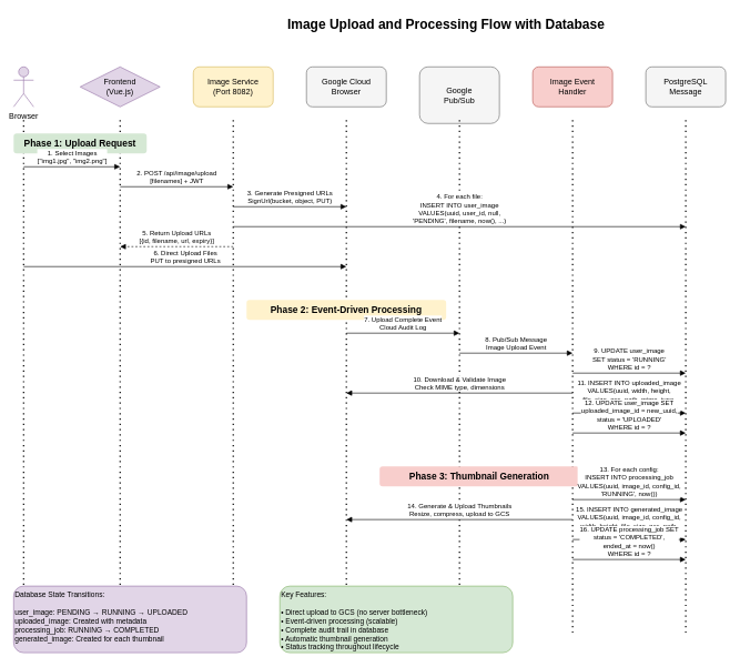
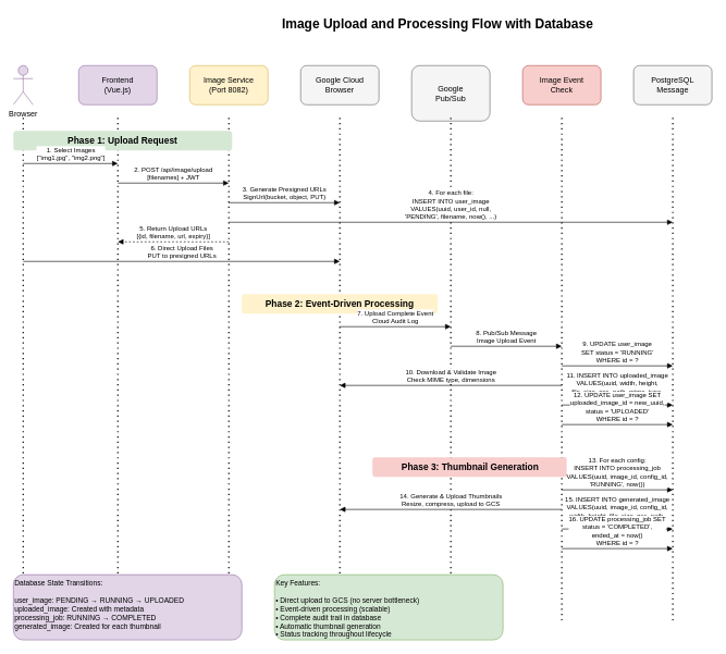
  <mxCell id="0" />
  <mxCell id="1" parent="0" />
  <mxCell id="2" value="Image Upload and Processing Flow with Database" style="text;html=1;strokeColor=none;fillColor=none;align=center;verticalAlign=middle;whiteSpace=wrap;rounded=0;fontSize=20;fontStyle=1;" vertex="1" parent="1"><mxGeometry x="370" y="20" width="600" height="30" as="geometry" /></mxCell>
  <mxCell id="3" value="Browser" style="shape=umlActor;verticalLabelPosition=bottom;verticalAlign=top;html=1;outlineConnect=0;fillColor=#e1d5e7;strokeColor=#9673a6;" vertex="1" parent="1"><mxGeometry x="20" y="100" width="30" height="60" as="geometry" /></mxCell>
- <mxCell id="4" value="Frontend&#10;(Vue.js)" style="rhombus;whiteSpace=wrap;html=1;fillColor=#e1d5e7;strokeColor=#9673a6;fontSize=12;align=center;" vertex="1" parent="1"><mxGeometry x="120" y="100" width="120" height="60" as="geometry" /></mxCell>
+ <mxCell id="4" value="Frontend&#10;(Vue.js)" style="rounded=1;whiteSpace=wrap;html=1;fillColor=#e1d5e7;strokeColor=#9673a6;fontSize=12;align=center;" vertex="1" parent="1"><mxGeometry x="120" y="100" width="120" height="60" as="geometry" /></mxCell>
  <mxCell id="5" value="Image Service&#10;(Port 8082)" style="rounded=1;whiteSpace=wrap;html=1;fillColor=#fff2cc;strokeColor=#d6b656;fontSize=12;align=center;" vertex="1" parent="1"><mxGeometry x="290" y="100" width="120" height="60" as="geometry" /></mxCell>
  <mxCell id="6" value="Google Cloud&#10;Browser" style="rounded=1;whiteSpace=wrap;html=1;fillColor=#f5f5f5;strokeColor=#666666;fontSize=12;align=center;" vertex="1" parent="1"><mxGeometry x="460" y="100" width="120" height="60" as="geometry" /></mxCell>
  <mxCell id="7" value="Google&#10;Pub/Sub" style="rounded=1;whiteSpace=wrap;html=1;fillColor=#f5f5f5;strokeColor=#666666;fontSize=12;align=center;" vertex="1" parent="1"><mxGeometry x="630" y="100" width="120" height="85" as="geometry" /></mxCell>
- <mxCell id="8" value="Image Event&#10;Handler" style="rounded=1;whiteSpace=wrap;html=1;fillColor=#f8cecc;strokeColor=#b85450;fontSize=12;align=center;" vertex="1" parent="1"><mxGeometry x="800" y="100" width="120" height="60" as="geometry" /></mxCell>
+ <mxCell id="8" value="Image Event&#10;Check" style="rounded=1;whiteSpace=wrap;html=1;fillColor=#f8cecc;strokeColor=#b85450;fontSize=12;align=center;" vertex="1" parent="1"><mxGeometry x="800" y="100" width="120" height="60" as="geometry" /></mxCell>
  <mxCell id="9" value="PostgreSQL&#10;Message" style="rounded=1;whiteSpace=wrap;html=1;fillColor=#f5f5f5;strokeColor=#666666;fontSize=12;align=center;" vertex="1" parent="1"><mxGeometry x="970" y="100" width="120" height="60" as="geometry" /></mxCell>
  <mxCell id="10" value="" style="endArrow=none;dashed=1;html=1;dashPattern=1 3;strokeWidth=2;" edge="1" parent="1"><mxGeometry width="50" height="50" relative="1" as="geometry"><mxPoint x="35" y="180" as="sourcePoint" /><mxPoint x="35" y="950" as="targetPoint" /></mxGeometry></mxCell>
  <mxCell id="11" value="" style="endArrow=none;dashed=1;html=1;dashPattern=1 3;strokeWidth=2;" edge="1" parent="1"><mxGeometry width="50" height="50" relative="1" as="geometry"><mxPoint x="180" y="180" as="sourcePoint" /><mxPoint x="180" y="950" as="targetPoint" /></mxGeometry></mxCell>
  <mxCell id="12" value="" style="endArrow=none;dashed=1;html=1;dashPattern=1 3;strokeWidth=2;" edge="1" parent="1"><mxGeometry width="50" height="50" relative="1" as="geometry"><mxPoint x="350" y="180" as="sourcePoint" /><mxPoint x="350" y="950" as="targetPoint" /></mxGeometry></mxCell>
  <mxCell id="13" value="" style="endArrow=none;dashed=1;html=1;dashPattern=1 3;strokeWidth=2;" edge="1" parent="1"><mxGeometry width="50" height="50" relative="1" as="geometry"><mxPoint x="520" y="180" as="sourcePoint" /><mxPoint x="520" y="950" as="targetPoint" /></mxGeometry></mxCell>
  <mxCell id="14" value="" style="endArrow=none;dashed=1;html=1;dashPattern=1 3;strokeWidth=2;" edge="1" parent="1"><mxGeometry width="50" height="50" relative="1" as="geometry"><mxPoint x="690" y="180" as="sourcePoint" /><mxPoint x="690" y="950" as="targetPoint" /></mxGeometry></mxCell>
  <mxCell id="15" value="" style="endArrow=none;dashed=1;html=1;dashPattern=1 3;strokeWidth=2;" edge="1" parent="1"><mxGeometry width="50" height="50" relative="1" as="geometry"><mxPoint x="860" y="180" as="sourcePoint" /><mxPoint x="860" y="950" as="targetPoint" /></mxGeometry></mxCell>
  <mxCell id="16" value="" style="endArrow=none;dashed=1;html=1;dashPattern=1 3;strokeWidth=2;" edge="1" parent="1"><mxGeometry width="50" height="50" relative="1" as="geometry"><mxPoint x="1030" y="180" as="sourcePoint" /><mxPoint x="1030" y="950" as="targetPoint" /></mxGeometry></mxCell>
- <mxCell id="17" value="Phase 1: Upload Request" style="text;html=1;strokeColor=none;fillColor=#d5e8d4;align=center;verticalAlign=middle;whiteSpace=wrap;rounded=1;fontSize=14;fontStyle=1;" vertex="1" parent="1"><mxGeometry x="20" y="200" width="200" height="30" as="geometry" /></mxCell>
+ <mxCell id="17" value="Phase 1: Upload Request" style="text;html=1;strokeColor=none;fillColor=#d5e8d4;align=center;verticalAlign=middle;whiteSpace=wrap;rounded=1;fontSize=14;fontStyle=1;" vertex="1" parent="1"><mxGeometry x="20" y="200" width="335" height="30" as="geometry" /></mxCell>
  <mxCell id="18" value="1. Select Images&#10;[&quot;img1.jpg&quot;, &quot;img2.png&quot;]" style="html=1;verticalAlign=bottom;endArrow=block;fontSize=10;" edge="1" parent="1"><mxGeometry width="80" relative="1" as="geometry"><mxPoint x="35" y="250" as="sourcePoint" /><mxPoint x="180" y="250" as="targetPoint" /></mxGeometry></mxCell>
  <mxCell id="19" value="2. POST /api/image/upload&#10;[filenames] + JWT" style="html=1;verticalAlign=bottom;endArrow=block;fontSize=10;" edge="1" parent="1"><mxGeometry width="80" relative="1" as="geometry"><mxPoint x="180" y="280" as="sourcePoint" /><mxPoint x="350" y="280" as="targetPoint" /></mxGeometry></mxCell>
  <mxCell id="20" value="3. Generate Presigned URLs&#10;SignUrl(bucket, object, PUT)" style="html=1;verticalAlign=bottom;endArrow=block;fontSize=10;" edge="1" parent="1"><mxGeometry width="80" relative="1" as="geometry"><mxPoint x="350" y="310" as="sourcePoint" /><mxPoint x="520" y="310" as="targetPoint" /></mxGeometry></mxCell>
  <mxCell id="21" value="4. For each file:&#10;INSERT INTO user_image&#10;VALUES(uuid, user_id, null,&#10;'PENDING', filename, now(), ...)" style="html=1;verticalAlign=bottom;endArrow=block;fontSize=10;" edge="1" parent="1"><mxGeometry width="80" relative="1" as="geometry"><mxPoint x="350" y="340" as="sourcePoint" /><mxPoint x="1030" y="340" as="targetPoint" /></mxGeometry></mxCell>
  <mxCell id="22" value="5. Return Upload URLs&#10;[{id, filename, url, expiry}]" style="html=1;verticalAlign=bottom;endArrow=block;dashed=1;fontSize=10;" edge="1" parent="1"><mxGeometry width="80" relative="1" as="geometry"><mxPoint x="350" y="370" as="sourcePoint" /><mxPoint x="180" y="370" as="targetPoint" /></mxGeometry></mxCell>
  <mxCell id="23" value="6. Direct Upload Files&#10;PUT to presigned URLs" style="html=1;verticalAlign=bottom;endArrow=block;fontSize=10;" edge="1" parent="1"><mxGeometry width="80" relative="1" as="geometry"><mxPoint x="35" y="400" as="sourcePoint" /><mxPoint x="520" y="400" as="targetPoint" /></mxGeometry></mxCell>
  <mxCell id="24" value="Phase 2: Event-Driven Processing" style="text;html=1;strokeColor=none;fillColor=#fff2cc;align=center;verticalAlign=middle;whiteSpace=wrap;rounded=1;fontSize=14;fontStyle=1;" vertex="1" parent="1"><mxGeometry x="370" y="450" width="300" height="30" as="geometry" /></mxCell>
  <mxCell id="25" value="7. Upload Complete Event&#10;Cloud Audit Log" style="html=1;verticalAlign=bottom;endArrow=block;fontSize=10;" edge="1" parent="1"><mxGeometry width="80" relative="1" as="geometry"><mxPoint x="520" y="500" as="sourcePoint" /><mxPoint x="690" y="500" as="targetPoint" /></mxGeometry></mxCell>
  <mxCell id="26" value="8. Pub/Sub Message&#10;Image Upload Event" style="html=1;verticalAlign=bottom;endArrow=block;fontSize=10;" edge="1" parent="1"><mxGeometry width="80" relative="1" as="geometry"><mxPoint x="690" y="530" as="sourcePoint" /><mxPoint x="860" y="530" as="targetPoint" /></mxGeometry></mxCell>
  <mxCell id="27" value="9. UPDATE user_image&#10;SET status = 'RUNNING'&#10;WHERE id = ?" style="html=1;verticalAlign=bottom;endArrow=block;fontSize=10;" edge="1" parent="1"><mxGeometry width="80" relative="1" as="geometry"><mxPoint x="860" y="560" as="sourcePoint" /><mxPoint x="1030" y="560" as="targetPoint" /></mxGeometry></mxCell>
  <mxCell id="28" value="10. Download &amp; Validate Image&#10;Check MIME type, dimensions" style="html=1;verticalAlign=bottom;endArrow=block;fontSize=10;" edge="1" parent="1"><mxGeometry width="80" relative="1" as="geometry"><mxPoint x="860" y="590" as="sourcePoint" /><mxPoint x="520" y="590" as="targetPoint" /></mxGeometry></mxCell>
  <mxCell id="29" value="11. INSERT INTO uploaded_image&#10;VALUES(uuid, width, height,&#10;file_size, gcs_path, mime_type,&#10;md5_hash, 'UPLOADED', now())" style="html=1;verticalAlign=bottom;endArrow=block;fontSize=10;" edge="1" parent="1"><mxGeometry width="80" relative="1" as="geometry"><mxPoint x="860" y="620" as="sourcePoint" /><mxPoint x="1030" y="620" as="targetPoint" /></mxGeometry></mxCell>
  <mxCell id="30" value="12. UPDATE user_image SET&#10;uploaded_image_id = new_uuid,&#10;status = 'UPLOADED'&#10;WHERE id = ?" style="html=1;verticalAlign=bottom;endArrow=block;fontSize=10;" edge="1" parent="1"><mxGeometry width="80" relative="1" as="geometry"><mxPoint x="860" y="650" as="sourcePoint" /><mxPoint x="1030" y="650" as="targetPoint" /></mxGeometry></mxCell>
  <mxCell id="31" value="Phase 3: Thumbnail Generation" style="text;html=1;strokeColor=none;fillColor=#f8cecc;align=center;verticalAlign=middle;whiteSpace=wrap;rounded=1;fontSize=14;fontStyle=1;" vertex="1" parent="1"><mxGeometry x="570" y="700" width="300" height="30" as="geometry" /></mxCell>
  <mxCell id="32" value="13. For each config:&#10;INSERT INTO processing_job&#10;VALUES(uuid, image_id, config_id,&#10;'RUNNING', now())" style="html=1;verticalAlign=bottom;endArrow=block;fontSize=10;" edge="1" parent="1"><mxGeometry width="80" relative="1" as="geometry"><mxPoint x="860" y="750" as="sourcePoint" /><mxPoint x="1030" y="750" as="targetPoint" /></mxGeometry></mxCell>
  <mxCell id="33" value="14. Generate &amp; Upload Thumbnails&#10;Resize, compress, upload to GCS" style="html=1;verticalAlign=bottom;endArrow=block;fontSize=10;" edge="1" parent="1"><mxGeometry width="80" relative="1" as="geometry"><mxPoint x="860" y="780" as="sourcePoint" /><mxPoint x="520" y="780" as="targetPoint" /></mxGeometry></mxCell>
  <mxCell id="34" value="15. INSERT INTO generated_image&#10;VALUES(uuid, image_id, config_id,&#10;width, height, file_size, gcs_path,&#10;file_type, hash, now())" style="html=1;verticalAlign=bottom;endArrow=block;fontSize=10;" edge="1" parent="1"><mxGeometry width="80" relative="1" as="geometry"><mxPoint x="860" y="810" as="sourcePoint" /><mxPoint x="1030" y="810" as="targetPoint" /></mxGeometry></mxCell>
  <mxCell id="35" value="16. UPDATE processing_job SET&#10;status = 'COMPLETED',&#10;ended_at = now()&#10;WHERE id = ?" style="html=1;verticalAlign=bottom;endArrow=block;fontSize=10;" edge="1" parent="1"><mxGeometry width="80" relative="1" as="geometry"><mxPoint x="860" y="840" as="sourcePoint" /><mxPoint x="1030" y="840" as="targetPoint" /></mxGeometry></mxCell>
  <mxCell id="36" value="Database State Transitions:&#10;&#10;user_image: PENDING → RUNNING → UPLOADED&#10;uploaded_image: Created with metadata&#10;processing_job: RUNNING → COMPLETED&#10;generated_image: Created for each thumbnail" style="rounded=1;whiteSpace=wrap;html=1;fillColor=#e1d5e7;strokeColor=#9673a6;fontSize=11;align=left;verticalAlign=top;" vertex="1" parent="1"><mxGeometry x="20" y="880" width="350" height="100" as="geometry" /></mxCell>
  <mxCell id="37" value="Key Features:&#10;&#10;• Direct upload to GCS (no server bottleneck)&#10;• Event-driven processing (scalable)&#10;• Complete audit trail in database&#10;• Automatic thumbnail generation&#10;• Status tracking throughout lifecycle" style="rounded=1;whiteSpace=wrap;html=1;fillColor=#d5e8d4;strokeColor=#82b366;fontSize=11;align=left;verticalAlign=top;" vertex="1" parent="1"><mxGeometry x="420" y="880" width="350" height="100" as="geometry" /></mxCell>
